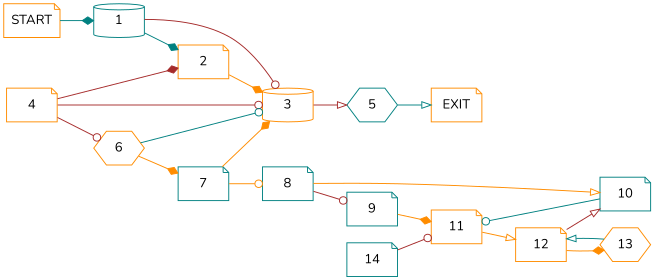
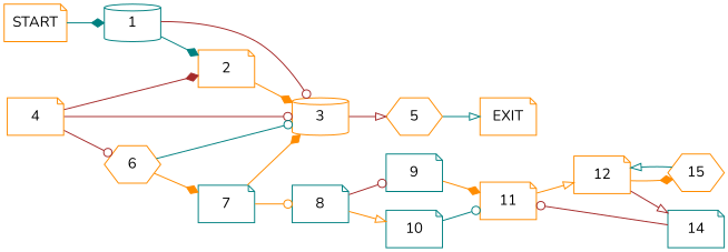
  digraph {
    fontname=Nunito
    rankdir=LR
    node [color=darkorange fontname=Nunito shape=note]
    edge [arrowhead=diamond color=brown fontname=Nunito]
    n1 [label=START]
    1 [color=teal shape=cylinder]
    2
    3 [shape=cylinder]
    n5 [label=EXIT]
-   5 [color=teal shape=hexagon]
+   5 [shape=hexagon]
    4
    6 [shape=hexagon]
    7 [color=teal]
    8 [color=teal]
    9 [color=teal]
    10 [color=teal]
    11
    12
-   13 [shape=hexagon]
+   13 [shape=hexagon label=15]
    14 [color=teal]
    n1 -> 1 [color=teal]
    1 -> 2 [color=teal]
    1 -> 3 [arrowhead=odot]
    2 -> 3 [color=darkorange]
    3 -> 5 [arrowhead=onormal]
    5 -> n5 [arrowhead=onormal color=teal]
    4 -> 2
    4 -> 3 [arrowhead=odot]
    4 -> 6 [arrowhead=odot]
    6 -> 3 [arrowhead=odot color=teal]
    6 -> 7 [color=darkorange]
    7 -> 3 [color=darkorange]
    7 -> 8 [arrowhead=odot color=darkorange]
    8 -> 9 [arrowhead=odot]
    8 -> 10 [arrowhead=onormal color=darkorange]
    9 -> 11 [color=darkorange]
    10 -> 11 [arrowhead=odot color=teal]
    11 -> 12 [arrowhead=onormal color=darkorange]
    12 -> 13 [color=darkorange]
-   12 -> 10 [arrowhead=onormal]
+   12 -> 14 [arrowhead=onormal]
    13 -> 12 [arrowhead=onormal color=teal]
    14 -> 11 [arrowhead=odot]
  }
